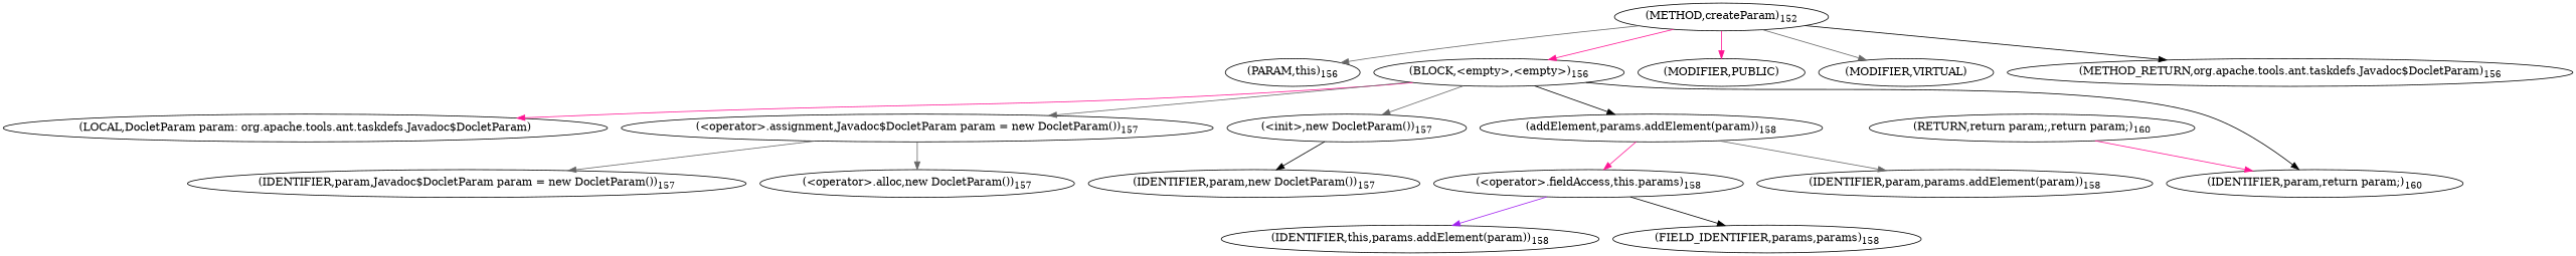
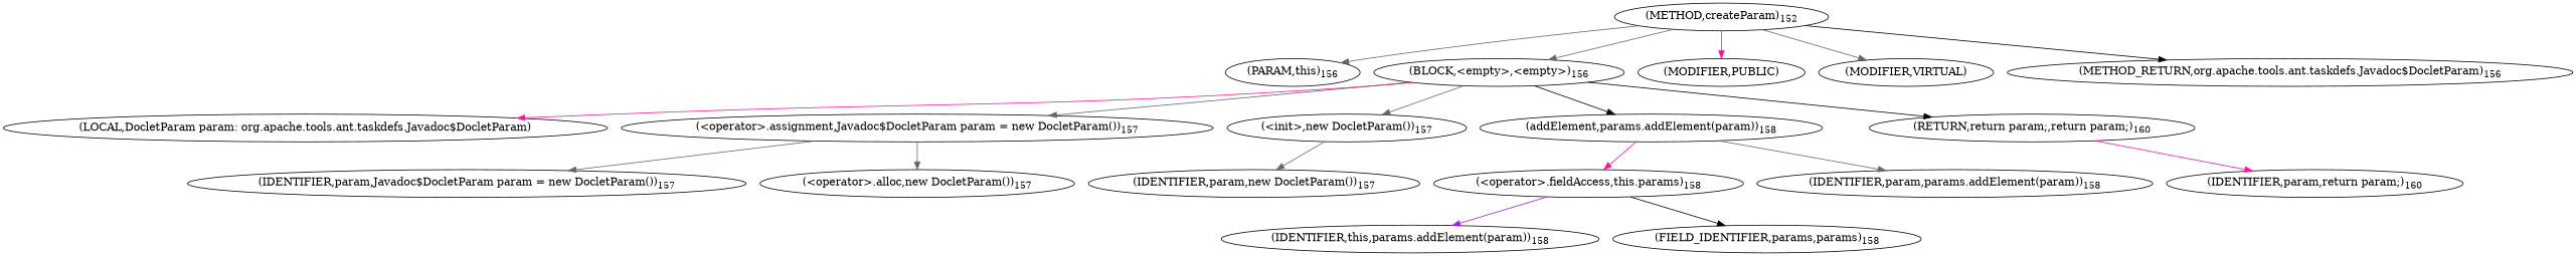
  digraph {
    edge [color=gray40]
    n1 [label=<(METHOD,createParam)<SUB>152</SUB>>]
    n2 [label=<(PARAM,this)<SUB>156</SUB>>]
    n3 [label=<(BLOCK,&lt;empty&gt;,&lt;empty&gt;)<SUB>156</SUB>>]
    n4 [label=<(MODIFIER,PUBLIC)>]
    n5 [label=<(MODIFIER,VIRTUAL)>]
    n6 [label=<(METHOD_RETURN,org.apache.tools.ant.taskdefs.Javadoc$DocletParam)<SUB>156</SUB>>]
    n7 [label=<(LOCAL,DocletParam param: org.apache.tools.ant.taskdefs.Javadoc$DocletParam)>]
    n8 [label=<(&lt;operator&gt;.assignment,Javadoc$DocletParam param = new DocletParam())<SUB>157</SUB>>]
    n9 [label=<(&lt;init&gt;,new DocletParam())<SUB>157</SUB>>]
    n10 [label=<(addElement,params.addElement(param))<SUB>158</SUB>>]
    n11 [label=<(RETURN,return param;,return param;)<SUB>160</SUB>>]
    n12 [label=<(IDENTIFIER,param,Javadoc$DocletParam param = new DocletParam())<SUB>157</SUB>>]
    n13 [label=<(&lt;operator&gt;.alloc,new DocletParam())<SUB>157</SUB>>]
    n14 [label=<(IDENTIFIER,param,new DocletParam())<SUB>157</SUB>>]
    n15 [label=<(&lt;operator&gt;.fieldAccess,this.params)<SUB>158</SUB>>]
    n16 [label=<(IDENTIFIER,param,params.addElement(param))<SUB>158</SUB>>]
    n17 [label=<(IDENTIFIER,param,return param;)<SUB>160</SUB>>]
    n18 [label=<(IDENTIFIER,this,params.addElement(param))<SUB>158</SUB>>]
    n19 [label=<(FIELD_IDENTIFIER,params,params)<SUB>158</SUB>>]
    n1 -> n2
-   n1 -> n3 [color=deeppink]
+   n1 -> n3
    n1 -> n4 [color=deeppink]
    n1 -> n5
    n1 -> n6 [color=black]
    n3 -> n7 [color=deeppink]
    n3 -> n8
    n3 -> n9
    n3 -> n10 [color=black]
-   n3 -> n17 [color=black]
+   n3 -> n11 [color=black]
    n8 -> n12
    n8 -> n13
-   n9 -> n14 [color=black]
+   n9 -> n14
    n10 -> n15 [color=deeppink]
    n10 -> n16
    n11 -> n17 [color=deeppink]
    n15 -> n18 [color=purple]
    n15 -> n19 [color=black]
  }
